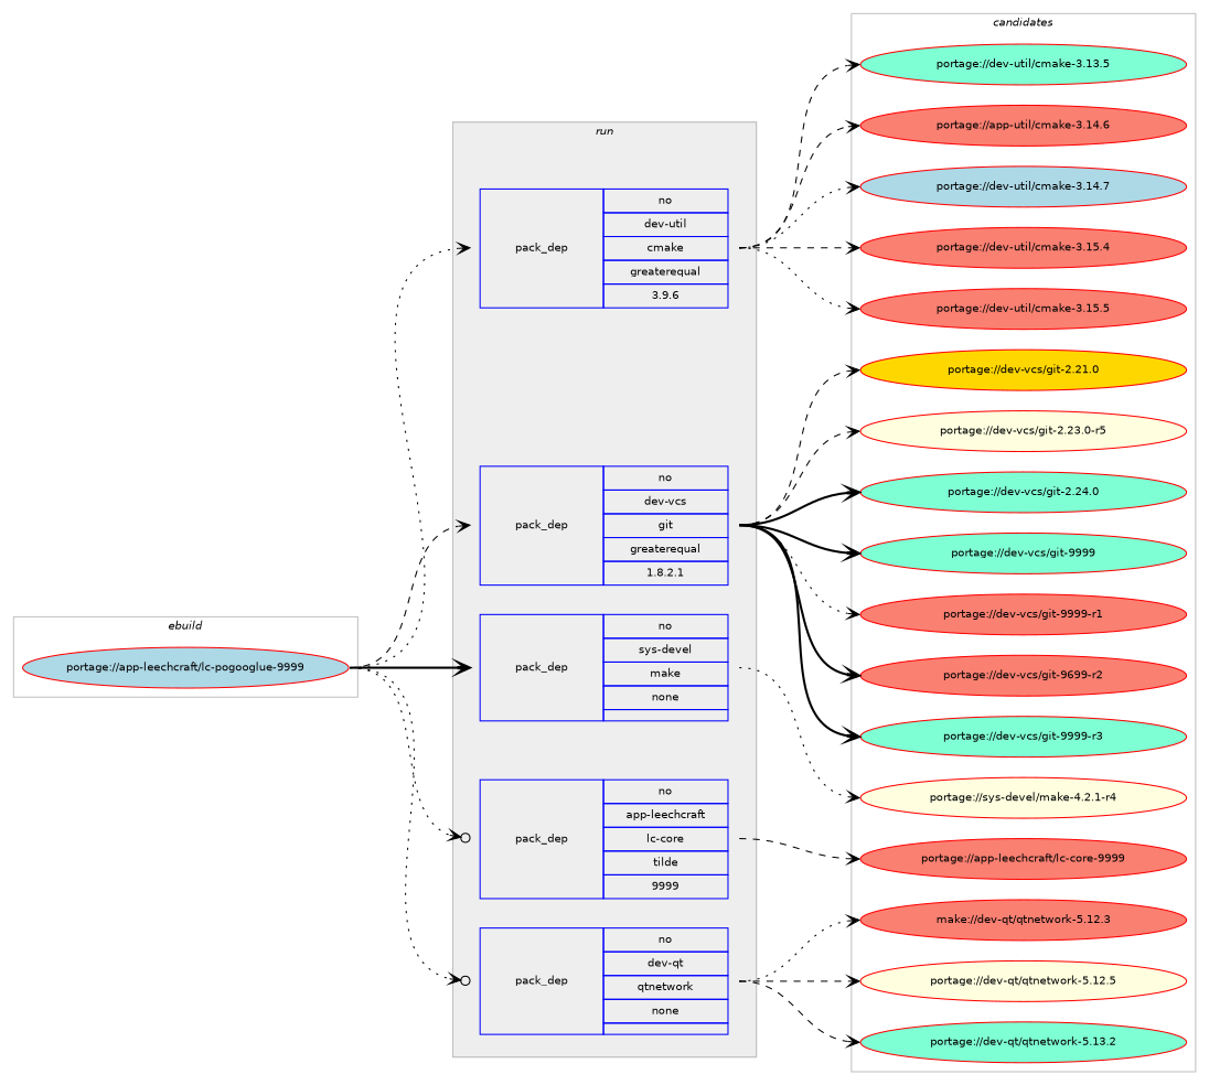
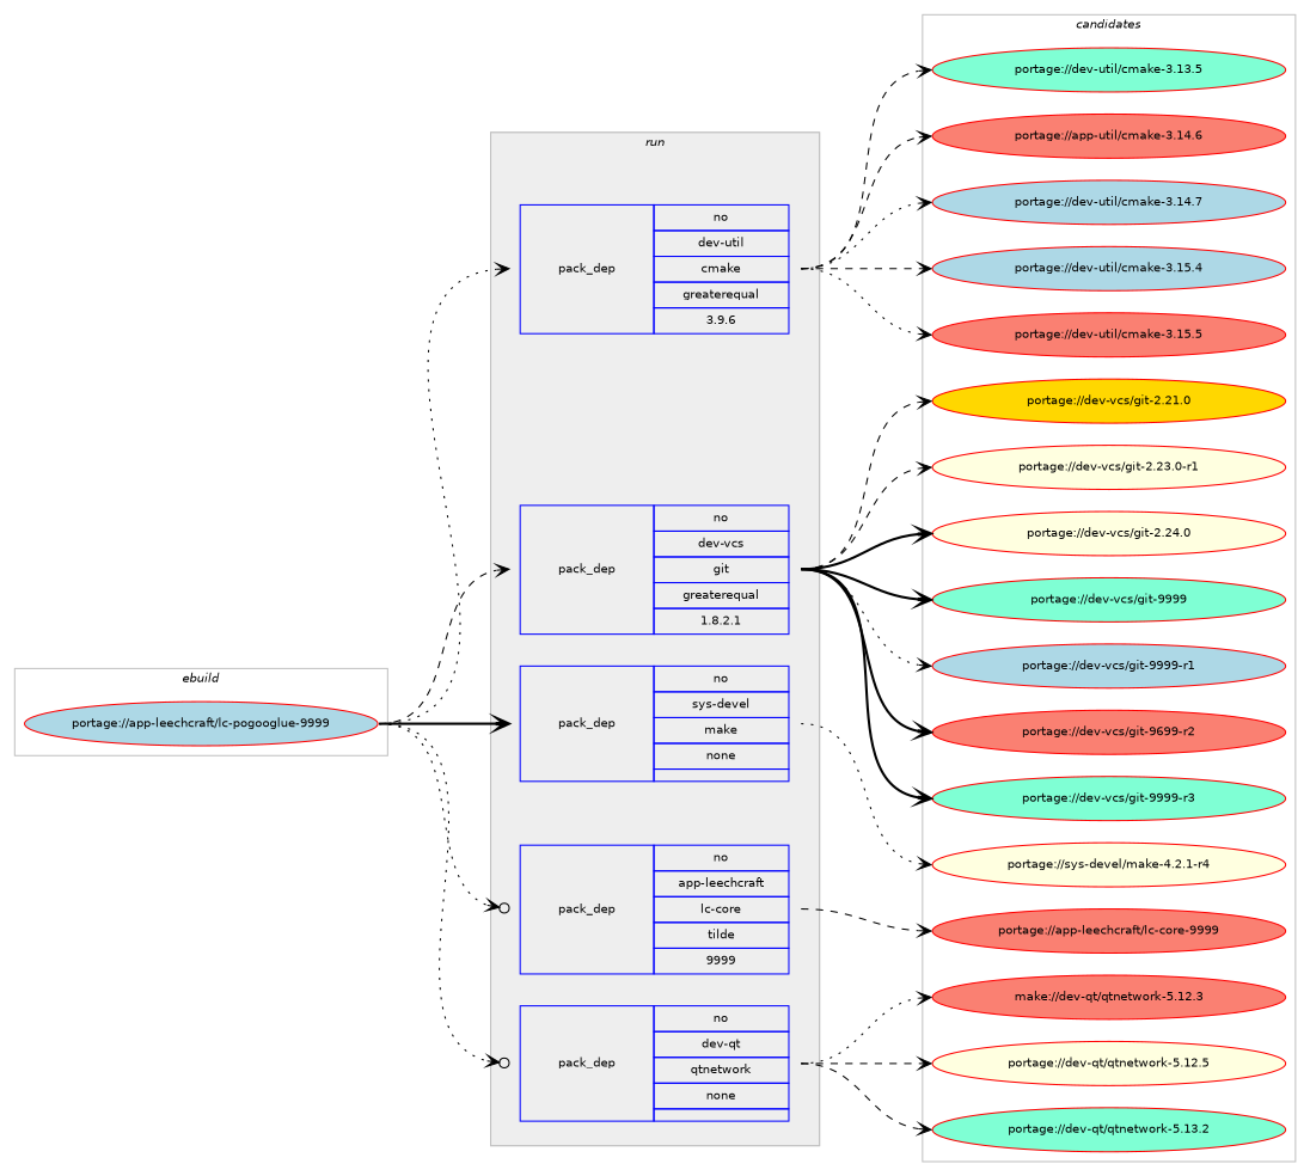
  digraph {
    compound=true
    concentrate=true
    fontname=Helvetica
    fontsize=10
    newrank=true
    rankdir=LR
    ranksep=1.5
    node [color=red fillcolor=salmon fontname=Helvetica fontsize=10 style=filled]
    edge [arrowhead=vee headport=w style=dashed tailport=e weight=100]
    n1 [fillcolor=lightblue label="portage://app-leechcraft/lc-pogooglue-9999" width=4]
    n2 [color=blue label=<<TABLE BORDER="0" CELLBORDER="1" CELLSPACING="0" CELLPADDING="4" WIDTH="220"><TR><TD ROWSPAN="6" CELLPADDING="30">pack_dep</TD></TR><TR><TD WIDTH="110">no</TD></TR><TR><TD>dev-util</TD></TR><TR><TD>cmake</TD></TR><TR><TD>greaterequal</TD></TR><TR><TD>3.9.6</TD></TR></TABLE>> shape=none fillcolor="" style=""]
    n3 [color=blue label=<<TABLE BORDER="0" CELLBORDER="1" CELLSPACING="0" CELLPADDING="4" WIDTH="220"><TR><TD ROWSPAN="6" CELLPADDING="30">pack_dep</TD></TR><TR><TD WIDTH="110">no</TD></TR><TR><TD>dev-vcs</TD></TR><TR><TD>git</TD></TR><TR><TD>greaterequal</TD></TR><TR><TD>1.8.2.1</TD></TR></TABLE>> shape=none fillcolor="" style=""]
    n4 [color=blue label=<<TABLE BORDER="0" CELLBORDER="1" CELLSPACING="0" CELLPADDING="4" WIDTH="220"><TR><TD ROWSPAN="6" CELLPADDING="30">pack_dep</TD></TR><TR><TD WIDTH="110">no</TD></TR><TR><TD>sys-devel</TD></TR><TR><TD>make</TD></TR><TR><TD>none</TD></TR><TR><TD></TD></TR></TABLE>> shape=none fillcolor="" style=""]
    n5 [color=blue label=<<TABLE BORDER="0" CELLBORDER="1" CELLSPACING="0" CELLPADDING="4" WIDTH="220"><TR><TD ROWSPAN="6" CELLPADDING="30">pack_dep</TD></TR><TR><TD WIDTH="110">no</TD></TR><TR><TD>app-leechcraft</TD></TR><TR><TD>lc-core</TD></TR><TR><TD>tilde</TD></TR><TR><TD>9999</TD></TR></TABLE>> shape=none fillcolor="" style=""]
    n6 [color=blue label=<<TABLE BORDER="0" CELLBORDER="1" CELLSPACING="0" CELLPADDING="4" WIDTH="220"><TR><TD ROWSPAN="6" CELLPADDING="30">pack_dep</TD></TR><TR><TD WIDTH="110">no</TD></TR><TR><TD>dev-qt</TD></TR><TR><TD>qtnetwork</TD></TR><TR><TD>none</TD></TR><TR><TD></TD></TR></TABLE>> shape=none fillcolor="" style=""]
    n7 [fillcolor=aquamarine label="portage://dev-util/cmake-3.13.5" width=4]
    n8 [label="portage://app-util/cmake-3.14.6" width=4]
    n9 [fillcolor=lightblue label="portage://dev-util/cmake-3.14.7" width=4]
-   n10 [label="portage://dev-util/cmake-3.15.4" width=4]
+   n10 [fillcolor=lightblue label="portage://dev-util/cmake-3.15.4" width=4]
    n11 [label="portage://dev-util/cmake-3.15.5" width=4]
    n12 [fillcolor=gold label="portage://dev-vcs/git-2.21.0" width=4]
-   n13 [fillcolor=lightyellow label="portage://dev-vcs/git-2.23.0-r5" width=4]
-   n14 [fillcolor=aquamarine label="portage://dev-vcs/git-2.24.0" width=4]
+   n13 [fillcolor=lightyellow label="portage://dev-vcs/git-2.23.0-r1" width=4]
+   n14 [fillcolor=lightyellow label="portage://dev-vcs/git-2.24.0" width=4]
    n15 [fillcolor=aquamarine label="portage://dev-vcs/git-9999" width=4]
-   n16 [label="portage://dev-vcs/git-9999-r1" width=4]
+   n16 [fillcolor=lightblue label="portage://dev-vcs/git-9999-r1" width=4]
    n17 [label="portage://dev-vcs/git-9699-r2" width=4]
    n18 [fillcolor=aquamarine label="portage://dev-vcs/git-9999-r3" width=4]
    n19 [fillcolor=lightyellow label="portage://sys-devel/make-4.2.1-r4" width=4]
    n20 [label="portage://app-leechcraft/lc-core-9999" width=4]
    n21 [label="make://dev-qt/qtnetwork-5.12.3" width=4]
    n22 [fillcolor=lightyellow label="portage://dev-qt/qtnetwork-5.12.5" width=4]
    n23 [fillcolor=aquamarine label="portage://dev-qt/qtnetwork-5.13.2" width=4]
    subgraph cluster_1 {
      color=gray
      label=<<i>ebuild</i>>
      rank=same
      n1
    }
    subgraph cluster_2 {
      color=gray
      label=<<i>dependencies</i>>
      subgraph cluster_3 {
        color=gray
        fillcolor="#eeeeee"
        label=<<i>compile</i>>
        style=filled
        subgraph sub_4 {
          color=gray
          fillcolor="#eeeeee"
          label=<<i>compile</i>>
          style=filled
          n2
        }
        subgraph sub_5 {
          color=gray
          fillcolor="#eeeeee"
          label=<<i>compile</i>>
          style=filled
          n3
        }
        subgraph sub_6 {
          color=gray
          fillcolor="#eeeeee"
          label=<<i>compile</i>>
          style=filled
          n4
        }
      }
      subgraph cluster_7 {
        color=gray
        fillcolor="#eeeeee"
        label=<<i>compile and run</i>>
        style=filled
        subgraph sub_8 {
          color=gray
          fillcolor="#eeeeee"
          label=<<i>compile and run</i>>
          style=filled
          n5
        }
        subgraph sub_9 {
          color=gray
          fillcolor="#eeeeee"
          label=<<i>compile and run</i>>
          style=filled
          n6
        }
      }
      subgraph cluster_10 {
        color=gray
        fillcolor="#eeeeee"
        label=<<i>run</i>>
        style=filled
      }
    }
    subgraph cluster_11 {
      color=gray
      label=<<i>candidates</i>>
      rank=same
      subgraph sub_12 {
        color=black
        label=<<i>candidates</i>>
        nodesep=1
        rank=same
        n7
        n8
        n9
        n10
        n11
      }
      subgraph sub_13 {
        color=black
        label=<<i>candidates</i>>
        nodesep=1
        rank=same
        n12
        n13
        n14
        n15
        n16
        n17
        n18
      }
      subgraph sub_14 {
        color=black
        label=<<i>candidates</i>>
        nodesep=1
        rank=same
        n19
      }
      subgraph sub_15 {
        color=black
        label=<<i>candidates</i>>
        nodesep=1
        rank=same
        n20
      }
      subgraph sub_16 {
        color=black
        label=<<i>candidates</i>>
        nodesep=1
        rank=same
        n21
        n22
        n23
      }
    }
    n1 -> n2 [style=dotted weight=20]
    n1 -> n3 [weight=20]
    n1 -> n4 [style=bold weight=20]
    n1 -> n5 [arrowhead=odotvee style=dotted weight=20]
    n1 -> n6 [arrowhead=odotvee style=dotted weight=20]
    n2 -> n7
    n2 -> n8
    n2 -> n9 [style=dotted]
    n2 -> n10
    n2 -> n11 [style=dotted]
    n3 -> n12
    n3 -> n13
    n3 -> n14 [style=bold]
    n3 -> n15 [style=bold]
    n3 -> n16 [style=dotted]
    n3 -> n17 [style=bold]
    n3 -> n18 [style=bold]
    n4 -> n19 [style=dotted]
    n5 -> n20
    n6 -> n21 [style=dotted]
    n6 -> n22
    n6 -> n23
  }
